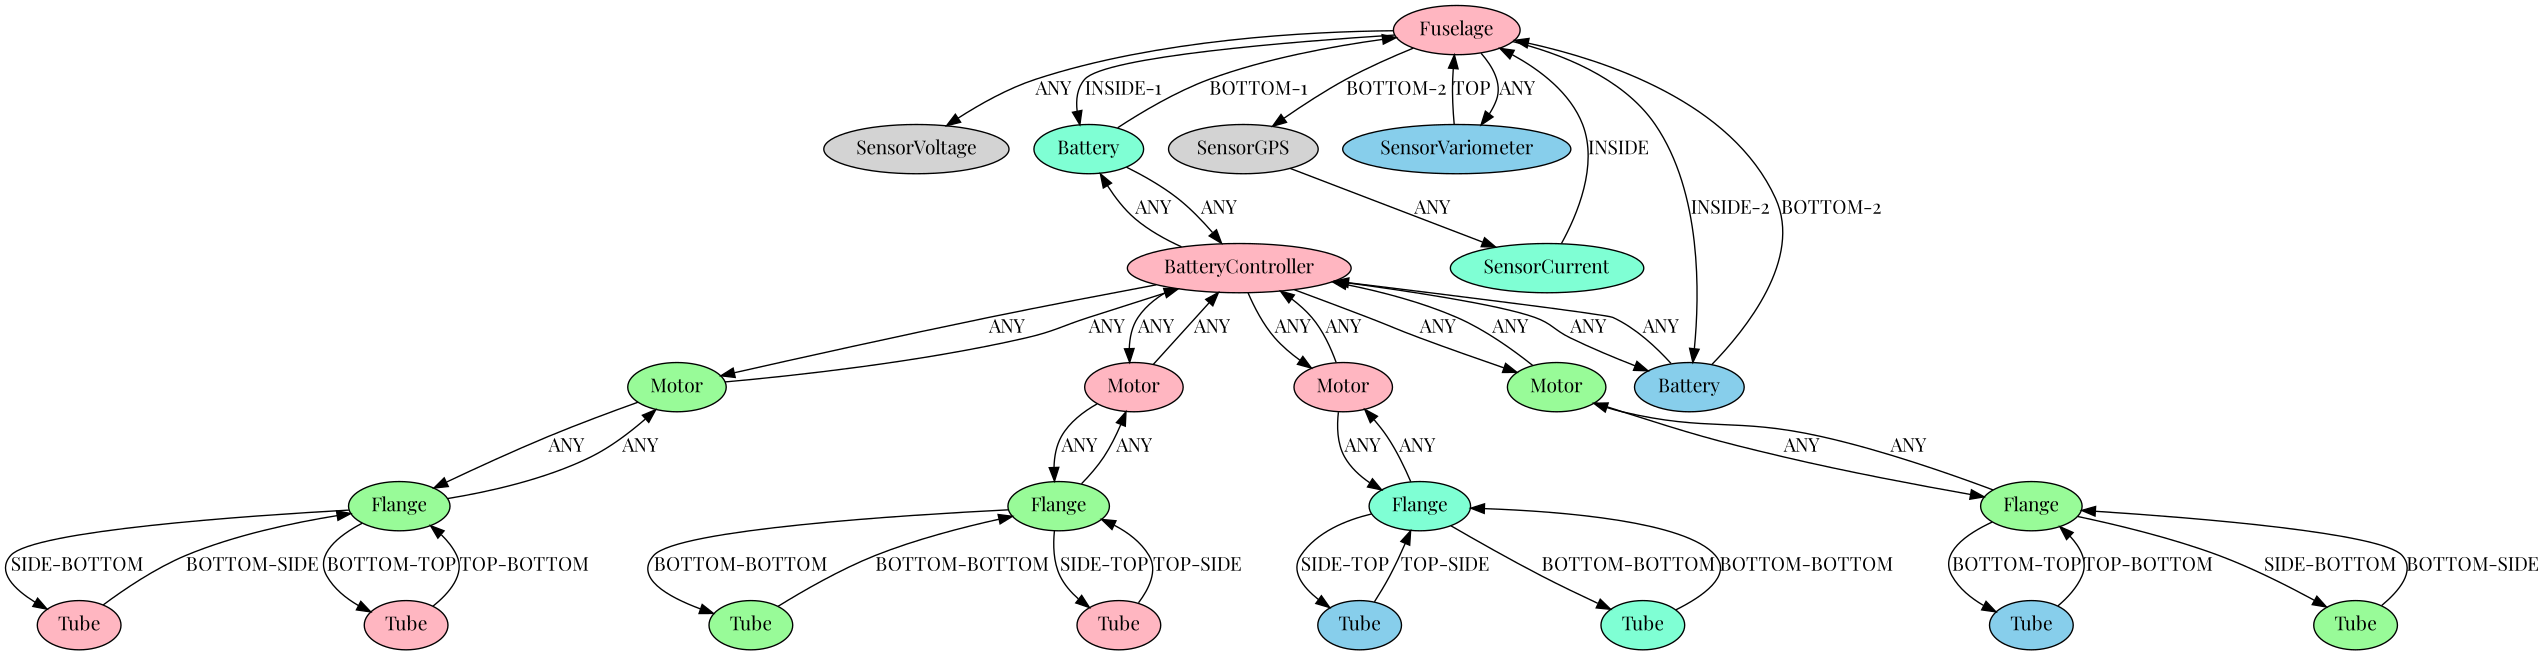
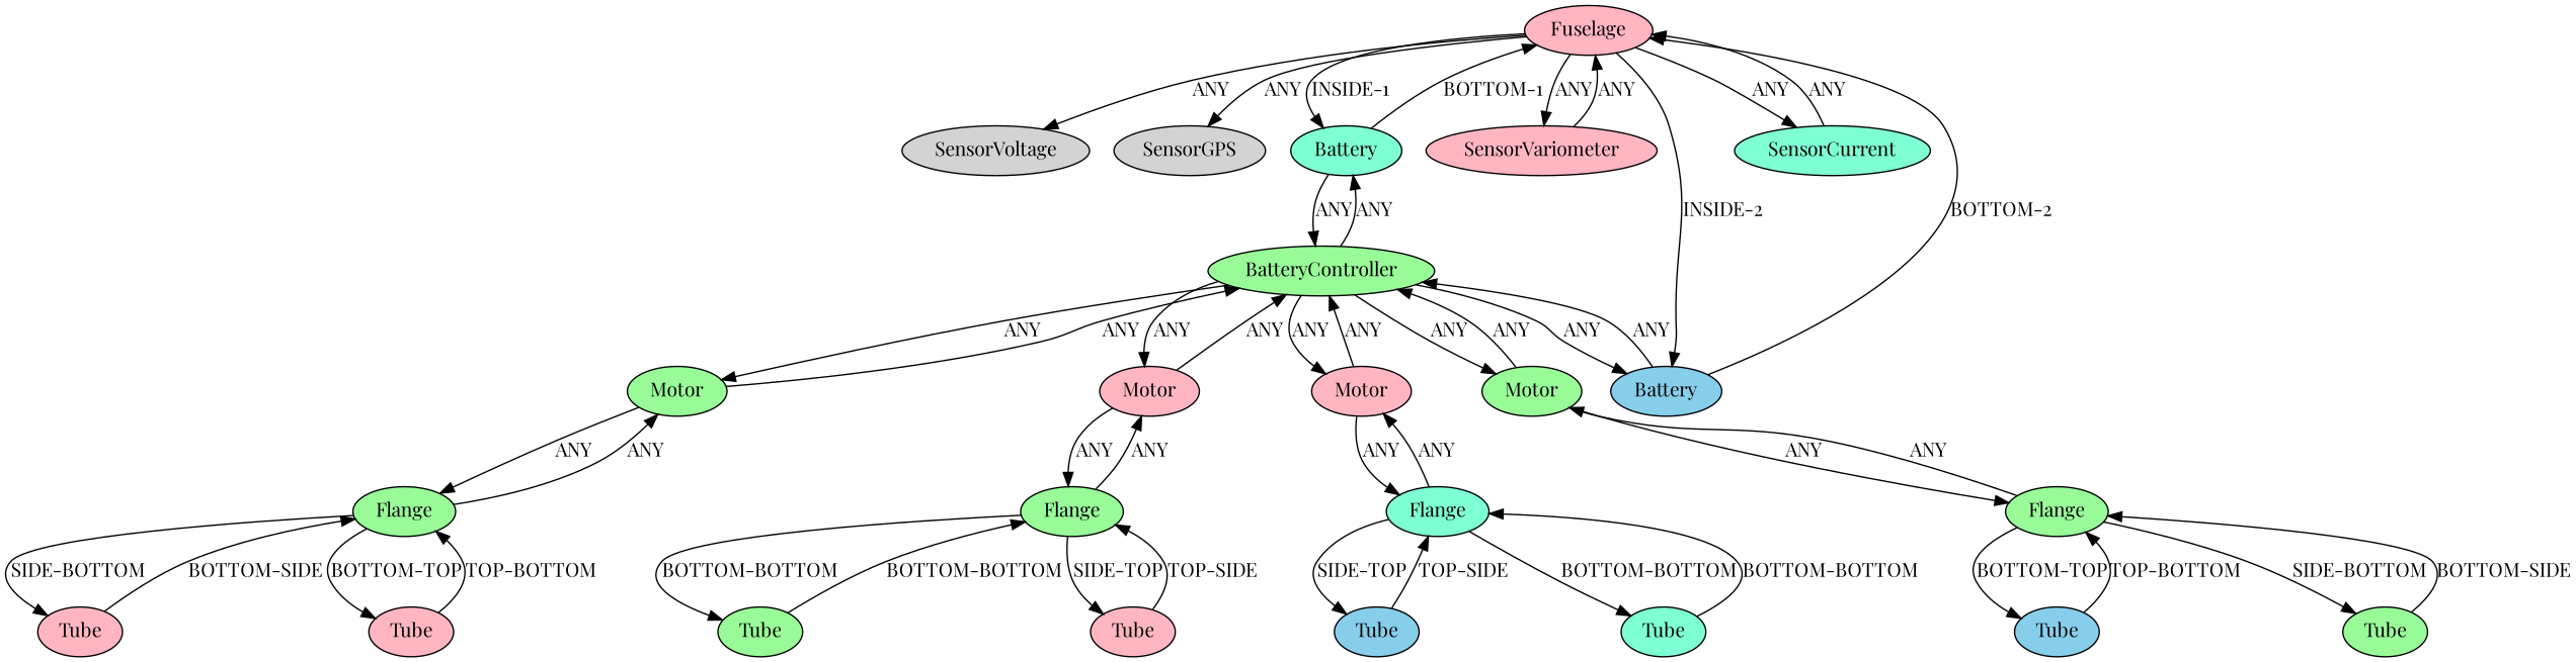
  digraph {
    fontname="Playfair Display"
    node [fillcolor=palegreen fontname="Playfair Display" style=filled]
    edge [fontname="Playfair Display"]
    n1 [fillcolor=lightpink instance=Fuselage_instance_1 label=Fuselage]
    n2 [fillcolor=lightgrey instance=SensorVoltage_instance_1 label=SensorVoltage]
    n3 [fillcolor=lightgrey instance=SensorGPS_instance_1 label=SensorGPS]
    n4 [fillcolor=aquamarine instance=Battery_instance_1 label=Battery]
-   n5 [fillcolor=skyblue instance=SensorVariometer_instance_1 label=SensorVariometer]
+   n5 [fillcolor=lightpink instance=SensorVariometer_instance_1 label=SensorVariometer]
    n6 [fillcolor=skyblue instance=Battery_instance_2 label=Battery]
    n7 [fillcolor=aquamarine instance=SensorCurrent_instance_1 label=SensorCurrent]
-   n8 [fillcolor=lightpink instance=BatteryController_instance_1 label=BatteryController]
+   n8 [instance=BatteryController_instance_1 label=BatteryController]
    n9 [fillcolor=lightpink instance=Tube_instance_1 label=Tube]
    n10 [instance=Flange_instance_4 label=Flange]
    n11 [instance=Motor_instance_3 label=Motor]
    n12 [fillcolor=lightpink instance=Tube_instance_19 label=Tube]
    n13 [instance=Tube_instance_2 label=Tube]
    n14 [instance=Flange_instance_3 label=Flange]
    n15 [fillcolor=lightpink instance=Tube_instance_5 label=Tube]
    n16 [fillcolor=lightpink instance=Motor_instance_2 label=Motor]
    n17 [fillcolor=aquamarine instance=Flange_instance_1 label=Flange]
    n18 [fillcolor=skyblue instance=Tube_instance_4 label=Tube]
    n19 [fillcolor=lightpink instance=Motor_instance_1 label=Motor]
    n20 [fillcolor=aquamarine instance=Tube_instance_16 label=Tube]
    n21 [instance=Motor_instance_4 label=Motor]
    n22 [instance=Flange_instance_2 label=Flange]
    n23 [fillcolor=skyblue instance=Tube_instance_15 label=Tube]
    n24 [instance=Tube_instance_18 label=Tube]
    n1 -> n2 [label=ANY]
-   n1 -> n3 [label="BOTTOM-2"]
+   n1 -> n3 [label=ANY]
    n1 -> n4 [label="INSIDE-1"]
    n1 -> n5 [label=ANY]
    n1 -> n6 [label="INSIDE-2"]
-   n3 -> n7 [label=ANY]
+   n1 -> n7 [label=ANY]
    n4 -> n1 [label="BOTTOM-1"]
    n4 -> n8 [label=ANY]
-   n5 -> n1 [label=TOP]
+   n5 -> n1 [label=ANY]
    n6 -> n1 [label="BOTTOM-2"]
    n6 -> n8 [label=ANY]
-   n7 -> n1 [label=INSIDE]
+   n7 -> n1 [label=ANY]
    n8 -> n4 [label=ANY]
    n8 -> n6 [label=ANY]
    n8 -> n11 [label=ANY]
    n8 -> n16 [label=ANY]
    n8 -> n19 [label=ANY]
    n8 -> n21 [label=ANY]
    n9 -> n10 [label="BOTTOM-SIDE"]
    n10 -> n9 [label="SIDE-BOTTOM"]
    n10 -> n11 [label=ANY]
    n10 -> n12 [label="BOTTOM-TOP"]
    n11 -> n8 [label=ANY]
    n11 -> n10 [label=ANY]
    n12 -> n10 [label="TOP-BOTTOM"]
    n13 -> n14 [label="BOTTOM-BOTTOM"]
    n14 -> n13 [label="BOTTOM-BOTTOM"]
    n14 -> n15 [label="SIDE-TOP"]
    n14 -> n16 [label=ANY]
    n15 -> n14 [label="TOP-SIDE"]
    n16 -> n8 [label=ANY]
    n16 -> n14 [label=ANY]
    n17 -> n18 [label="SIDE-TOP"]
    n17 -> n19 [label=ANY]
    n17 -> n20 [label="BOTTOM-BOTTOM"]
    n18 -> n17 [label="TOP-SIDE"]
    n19 -> n8 [label=ANY]
    n19 -> n17 [label=ANY]
    n20 -> n17 [label="BOTTOM-BOTTOM"]
    n21 -> n8 [label=ANY]
    n21 -> n22 [label=ANY]
    n22 -> n21 [label=ANY]
    n22 -> n23 [label="BOTTOM-TOP"]
    n22 -> n24 [label="SIDE-BOTTOM"]
    n23 -> n22 [label="TOP-BOTTOM"]
    n24 -> n22 [label="BOTTOM-SIDE"]
  }
